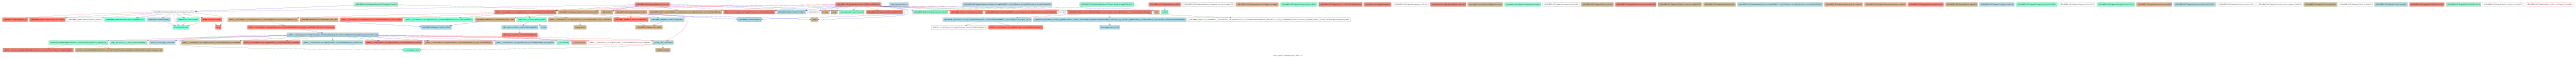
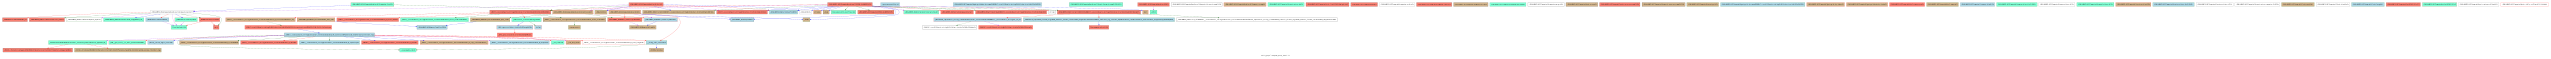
  digraph {
    fontname="Source Code Pro"
    label="Call graph: compute_bond_local.ll"
    node [color=gray40 fillcolor=tan fontname="Source Code Pro" shape=record style=filled]
    edge [color=blue fontname="Source Code Pro"]
    n1 [color=black fillcolor=salmon label="{_ZN9LAMMPS_NS16ComputeBondLocalC2EPNS_6LAMMPSEiPPc}"]
    n2 [color=darkgreen fillcolor=salmon label="{_ZN9LAMMPS_NS7ComputeC2EPNS_6LAMMPSEiPPc}"]
    n3 [color=darkgreen label="{_ZNSaIcEC1Ev}"]
    n4 [color=black fillcolor=salmon label="{_ZNSt7__cxx1112basic_stringIcSt11char_traitsIcESaIcEEC2IS3_EEPKcRKS3_}"]
    n5 [color=black fillcolor=lightblue label="{_ZN9LAMMPS_NS7ComputeD2Ev}"]
    n6 [fillcolor=white label="{_ZNSaIcED1Ev}"]
    n7 [label="{_ZN9LAMMPS_NS5Error3allERKNSt7__cxx1112basic_stringIcSt11char_traitsIcESaIcEEEiS8_}"]
    n8 [color=black fillcolor=salmon label="{_ZNSt7__cxx1112basic_stringIcSt11char_traitsIcESaIcEED1Ev}"]
    n9 [color=red fillcolor=aquamarine label="{_ZN9LAMMPS_NS8Variable13internalstyleEi}"]
    n10 [color=darkgreen fillcolor=lightblue label="{_ZN9LAMMPS_NS8Variable4findEPKc}"]
    n11 [color=red fillcolor=salmon label="{_ZN9LAMMPS_NS8Variable10equalstyleEi}"]
    n12 [fillcolor=salmon label="{_ZN9LAMMPS_NS5utils6strdupERKNSt7__cxx1112basic_stringIcSt11char_traitsIcESaIcEEE}"]
    n13 [color=darkgreen label="{_ZdaPv}"]
    n14 [color=black fillcolor=white label="{strcmp}"]
    n15 [color=black fillcolor=salmon label="{_ZN9LAMMPS_NS5Error3allIJRPcEEEvRKNSt7__cxx1112basic_stringIcSt11char_traitsIcESaIcEEEiSB_DpOT_}"]
    n16 [color=red label="{atoi}"]
    n17 [color=red label="{strncmp}"]
    n18 [color=black label="{_Znam}"]
    n19 [color=red fillcolor=aquamarine label="{llvm.umul.with.overflow.i64}"]
    n20 [fillcolor=salmon label="{_ZNSt7__cxx1112basic_stringIcSt11char_traitsIcESaIcEE13_M_local_dataEv}"]
    n21 [color=darkgreen fillcolor=aquamarine label="{_ZNSt7__cxx1112basic_stringIcSt11char_traitsIcESaIcEE12_Alloc_hiderC1EPcRKS3_}"]
    n22 [color=black fillcolor=aquamarine label="{_ZNSt11char_traitsIcE6lengthEPKc}"]
    n23 [color=red label="{_ZNSt7__cxx1112basic_stringIcSt11char_traitsIcESaIcEE12_M_constructIPKcEEvT_S8_}"]
    n24 [color=black label="{_ZNSt7__cxx1112basic_stringIcSt11char_traitsIcESaIcEE12_Alloc_hiderD2Ev}"]
    n25 [color=red fillcolor=lightblue label="{_ZN3fmt6v9_lmp17basic_string_viewIcEC2ISt11char_traitsIcESaIcEEERKNSt7__cxx1112basic_stringIcT_T0_EE}"]
    n26 [color=darkgreen fillcolor=lightblue label="{_ZN3fmt6v9_lmp16make_format_argsINS0_20basic_format_contextINS0_8appenderEcEEJRPcEEENS0_16format_arg_storeIT_JDpNSt9remove_cvINSt16remove_referenceIT0_E4typeEE4typeEEEEDpOSB_}"]
    n27 [color=black fillcolor=white label="{_ZN9LAMMPS_NS5Error4_allERKNSt7__cxx1112basic_stringIcSt11char_traitsIcESaIcEEEiN3fmt6v9_lmp17basic_string_viewIcEENSA_17basic_format_argsINSA_20basic_format_contextINSA_8appenderEcEEEE}"]
    n28 [color=red fillcolor=lightblue label="{_ZN9__gnu_cxx11char_traitsIcE6lengthEPKc}"]
    n29 [color=red fillcolor=lightblue label="{strlen}"]
    n30 [color=red fillcolor=salmon label="{_ZNSt7__cxx1112basic_stringIcSt11char_traitsIcESaIcEE16_M_construct_auxIPKcEEvT_S8_St12__false_type}"]
    n31 [color=darkgreen label="{_ZNSaIcED2Ev}"]
    n32 [color=black fillcolor=white label="{_ZNKSt7__cxx1112basic_stringIcSt11char_traitsIcESaIcEE4dataEv}"]
    n33 [color=red fillcolor=salmon label="{_ZNKSt7__cxx1112basic_stringIcSt11char_traitsIcESaIcEE4sizeEv}"]
-   n34 [fillcolor=lightblue label="{llvm.memcpy.p0.p0.i64}"]
+   n34 [fillcolor=salmon label="{llvm.memcpy.p0.p0.i64}"]
    n35 [color=red fillcolor=lightblue label="{_ZN9LAMMPS_NS6Memory7destroyIdEEvRPT_}"]
    n36 [label="{_ZN9LAMMPS_NS6Memory5sfreeEPv}"]
    n37 [color=darkgreen fillcolor=lightblue label="{__clang_call_terminate}"]
    n38 [fillcolor=aquamarine label="{__cxa_begin_catch}"]
    n39 [label="{_ZSt9terminatev}"]
    n40 [color=red fillcolor=salmon label="{_ZN9__gnu_cxx11char_traitsIcE2eqERKcS3_}"]
    n41 [color=black fillcolor=lightblue label="{_ZNSt7__cxx1112basic_stringIcSt11char_traitsIcESaIcEE12_M_constructIPKcEEvT_S8_St20forward_iterator_tag}"]
    n42 [fillcolor=lightblue label="{__gxx_personality_v0}"]
    n43 [fillcolor=lightblue label="{_ZN9LAMMPS_NS7Compute20get_griddata_by_nameEiRKNSt7__cxx1112basic_stringIcSt11char_traitsIcESaIcEEERi}"]
    n44 [color=red label="{_ZN9LAMMPS_NS16ComputeBondLocalD2Ev}"]
    n45 [color=darkgreen fillcolor=salmon label="{_ZN9LAMMPS_NS6Memory7destroyIdEEvRPPT_}"]
    n46 [color=black fillcolor=salmon label="{_ZN9MathExtra4sub3EPKdS1_Pd}"]
    n47 [fillcolor=salmon label="{_ZN9MathExtra5norm3EPd}"]
    n48 [color=darkgreen fillcolor=aquamarine label="{llvm.fmuladd.f64}"]
    n49 [color=black fillcolor=salmon label="{sqrt}"]
    n50 [fillcolor=lightblue label="{_ZN9MathExtra4dot3EPKdS1_}"]
    n51 [color=black fillcolor=salmon label="{_ZN9LAMMPS_NS8Variable12internal_setEid}"]
    n52 [color=darkgreen fillcolor=white label="{_ZN9LAMMPS_NS8Variable13compute_equalEi}"]
    n53 [color=black fillcolor=aquamarine label="{_ZN9LAMMPS_NS16ComputeBondLocal17pack_forward_commEiPiPdiS1_}"]
    n54 [fillcolor=salmon label="{_ZN9LAMMPS_NS16ComputeBondLocalD0Ev}"]
    n55 [color=darkgreen fillcolor=aquamarine label="{_ZdlPv}"]
    n56 [fillcolor=salmon label="{_ZN9LAMMPS_NS16ComputeBondLocal4initEv}"]
    n57 [color=red label="{_ZN9LAMMPS_NS16ComputeBondLocal10reallocateEi}"]
    n58 [fillcolor=white label="{_ZN9LAMMPS_NS16ComputeBondLocal13compute_bondsEi}"]
    n59 [color=darkgreen label="{_ZN9LAMMPS_NS6Memory6createIdEEPPT_RS4_iiPKc}"]
    n60 [fillcolor=aquamarine label="{_ZNK9LAMMPS_NS6Domain13minimum_imageERdS1_S1_}"]
    n61 [color=red fillcolor=aquamarine label="{_ZN9MathExtra6lensq3EPKd}"]
    n62 [color=red label="{_ZN9LAMMPS_NS6Memory6createIdEEPT_RS3_iPKc}"]
    n63 [color=black fillcolor=lightblue label="{_ZN9LAMMPS_NS6Memory7smallocElPKc}"]
    n64 [color=red fillcolor=aquamarine label="{_ZN9LAMMPS_NS16ComputeBondLocal13compute_localEv}"]
    n65 [color=black fillcolor=white label="{_ZN9LAMMPS_NS16ComputeBondLocal19unpack_forward_commEiiPd}"]
    n66 [color=red label="{_ZN9LAMMPS_NS16ComputeBondLocal12memory_usageEv}"]
    n67 [color=darkgreen fillcolor=aquamarine label="{_ZN9LAMMPS_NS7Compute15reset_extra_dofEv}"]
    n68 [color=black fillcolor=salmon label="{_ZN9LAMMPS_NS7Compute9init_listEiPNS_9NeighListE}"]
    n69 [color=black fillcolor=salmon label="{_ZN9LAMMPS_NS7Compute5setupEv}"]
    n70 [fillcolor=white label="{_ZN9LAMMPS_NS7Compute14compute_scalarEv}"]
    n71 [color=black fillcolor=salmon label="{_ZN9LAMMPS_NS7Compute14compute_vectorEv}"]
    n72 [color=black label="{_ZN9LAMMPS_NS7Compute13compute_arrayEv}"]
    n73 [fillcolor=aquamarine label="{_ZN9LAMMPS_NS7Compute15compute_peratomEv}"]
    n74 [color=black fillcolor=white label="{_ZN9LAMMPS_NS7Compute15compute_pergridEv}"]
    n75 [color=black label="{_ZN9LAMMPS_NS7Compute10set_arraysEi}"]
    n76 [color=black fillcolor=salmon label="{_ZN9LAMMPS_NS7Compute17pack_reverse_commEiiPd}"]
    n77 [color=black label="{_ZN9LAMMPS_NS7Compute19unpack_reverse_commEiPiPd}"]
    n78 [color=darkgreen label="{_ZN9LAMMPS_NS7Compute10reset_gridEv}"]
    n79 [color=darkgreen fillcolor=lightblue label="{_ZN9LAMMPS_NS7Compute16get_grid_by_nameERKNSt7__cxx1112basic_stringIcSt11char_traitsIcESaIcEEERi}"]
    n80 [color=red label="{_ZN9LAMMPS_NS7Compute17get_grid_by_indexEi}"]
    n81 [color=red label="{_ZN9LAMMPS_NS7Compute21get_griddata_by_indexEi}"]
    n82 [color=red fillcolor=salmon label="{_ZN9LAMMPS_NS7Compute14dof_remove_preEv}"]
    n83 [color=darkgreen label="{_ZN9LAMMPS_NS7Compute10dof_removeEi}"]
    n84 [fillcolor=lightblue label="{_ZN9LAMMPS_NS7Compute11remove_biasEiPd}"]
    n85 [color=darkgreen fillcolor=aquamarine label="{_ZN9LAMMPS_NS7Compute15remove_bias_thrEiPdS1_}"]
    n86 [fillcolor=white label="{_ZN9LAMMPS_NS7Compute15remove_bias_allEv}"]
    n87 [color=darkgreen fillcolor=aquamarine label="{_ZN9LAMMPS_NS7Compute16reapply_bias_allEv}"]
    n88 [color=red label="{_ZN9LAMMPS_NS7Compute12restore_biasEiPd}"]
    n89 [color=darkgreen fillcolor=lightblue label="{_ZN9LAMMPS_NS7Compute16restore_bias_thrEiPdS1_}"]
    n90 [fillcolor=white label="{_ZN9LAMMPS_NS7Compute16restore_bias_allEv}"]
    n91 [fillcolor=white label="{_ZN9LAMMPS_NS7Compute23reset_extra_compute_fixEPKc}"]
    n92 [color=darkgreen label="{_ZN9LAMMPS_NS7Compute11lock_enableEv}"]
    n93 [fillcolor=white label="{_ZN9LAMMPS_NS7Compute12lock_disableEv}"]
    n94 [color=darkgreen fillcolor=lightblue label="{_ZN9LAMMPS_NS7Compute11lock_lengthEv}"]
    n95 [fillcolor=salmon label="{_ZN9LAMMPS_NS7Compute4lockEPNS_3FixEll}"]
    n96 [color=red fillcolor=aquamarine label="{_ZN9LAMMPS_NS7Compute6unlockEPNS_3FixE}"]
    n97 [fillcolor=white label="{_ZN9LAMMPS_NS7Compute19pair_setup_callbackEii}"]
    n98 [color=red fillcolor=white label="{_ZN9LAMMPS_NS7Compute19pair_tally_callbackEiiiidddddd}"]
    n99 [color=red fillcolor=aquamarine label="{_ZN9__gnu_cxx17__is_null_pointerIKcEEbPT_}"]
    n100 [fillcolor=lightblue label="{_ZSt19__throw_logic_errorPKc}"]
    n101 [color=darkgreen fillcolor=aquamarine label="{_ZSt8distanceIPKcENSt15iterator_traitsIT_E15difference_typeES3_S3_}"]
    n102 [label="{_ZNSt7__cxx1112basic_stringIcSt11char_traitsIcESaIcEE9_M_createERmm}"]
    n103 [fillcolor=salmon label="{_ZNSt7__cxx1112basic_stringIcSt11char_traitsIcESaIcEE7_M_dataEPc}"]
    n104 [color=darkgreen fillcolor=lightblue label="{_ZNSt7__cxx1112basic_stringIcSt11char_traitsIcESaIcEE11_M_capacityEm}"]
    n105 [fillcolor=salmon label="{_ZNKSt7__cxx1112basic_stringIcSt11char_traitsIcESaIcEE7_M_dataEv}"]
    n106 [color=red label="{_ZNSt7__cxx1112basic_stringIcSt11char_traitsIcESaIcEE13_S_copy_charsEPcPKcS7_}"]
    n107 [fillcolor=lightblue label="{_ZNSt7__cxx1112basic_stringIcSt11char_traitsIcESaIcEE10_M_disposeEv}"]
    n108 [fillcolor=aquamarine label="{__cxa_rethrow}"]
    n109 [color=red label="{__cxa_end_catch}"]
    n110 [color=red fillcolor=white label="{_ZNSt7__cxx1112basic_stringIcSt11char_traitsIcESaIcEE13_M_set_lengthEm}"]
    n111 [color=black fillcolor=salmon label="{_ZSt19__iterator_categoryIPKcENSt15iterator_traitsIT_E17iterator_categoryERKS3_}"]
    n112 [color=darkgreen label="{_ZSt10__distanceIPKcENSt15iterator_traitsIT_E15difference_typeES3_S3_St26random_access_iterator_tag}"]
    n1 -> n2 [color=darkgreen]
    n1 -> n3 [color=purple]
    n1 -> n4 [color=red]
    n1 -> n5
    n1 -> n6
    n1 -> n7 [color=darkgreen]
    n1 -> n8
    n1 -> n9 [color=purple]
    n1 -> n10
    n1 -> n11 [color=red]
    n1 -> n12 [color=darkgreen]
    n1 -> n13
    n1 -> n14 [color=red]
    n1 -> n15 [color=darkgreen]
    n1 -> n16
    n1 -> n17
    n1 -> n18
    n1 -> n19 [color=darkgreen]
    n4 -> n20 [color=red]
    n4 -> n21 [color=darkgreen]
    n4 -> n22 [color=red]
    n4 -> n23 [color=red]
    n4 -> n24 [color=darkgreen]
    n15 -> n25 [color=red]
    n15 -> n26 [color=red]
    n15 -> n27 [color=darkgreen]
    n22 -> n28
    n22 -> n29 [color=darkgreen]
    n23 -> n30 [color=darkgreen]
    n24 -> n31 [color=darkgreen]
    n25 -> n32 [color=darkgreen]
    n25 -> n33 [color=purple]
    n26 -> n34
    n28 -> n40 [color=red]
    n30 -> n41
    n35 -> n36
    n37 -> n38 [color=darkgreen]
    n37 -> n39
    n41 -> n37 [color=red]
    n41 -> n38 [color=darkgreen]
    n41 -> n99 [color=red]
    n41 -> n100
    n41 -> n101 [color=purple]
    n41 -> n102 [color=darkgreen]
    n41 -> n103 [color=red]
    n41 -> n104 [color=darkgreen]
    n41 -> n105
    n41 -> n106
    n41 -> n107 [color=purple]
    n41 -> n108 [color=red]
    n41 -> n109 [color=purple]
    n41 -> n110 [color=red]
    n44 -> n5
    n44 -> n13
    n44 -> n35 [color=purple]
    n44 -> n37 [color=red]
    n44 -> n45 [color=red]
    n45 -> n36 [color=purple]
    n47 -> n48 [color=red]
    n47 -> n49 [color=red]
    n50 -> n48 [color=purple]
    n54 -> n55 [color=purple]
    n56 -> n3
    n56 -> n4 [color=darkgreen]
    n56 -> n6
    n56 -> n7
    n56 -> n8 [color=purple]
    n56 -> n10 [color=red]
    n56 -> n57 [color=purple]
    n56 -> n58 [color=purple]
    n57 -> n35 [color=red]
    n57 -> n45 [color=darkgreen]
    n57 -> n59 [color=darkgreen]
    n58 -> n46 [color=red]
    n58 -> n47 [color=darkgreen]
    n58 -> n48 [color=purple]
    n58 -> n49 [color=darkgreen]
    n58 -> n50 [color=red]
    n58 -> n51 [color=darkgreen]
    n58 -> n52 [color=purple]
    n58 -> n60
    n58 -> n61
    n59 -> n63
    n61 -> n48 [color=purple]
    n62 -> n63
    n64 -> n57 [color=darkgreen]
    n64 -> n58
    n101 -> n111 [color=red]
    n101 -> n112 [color=red]
  }
